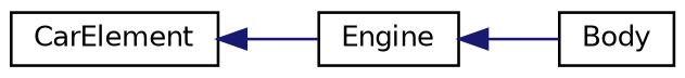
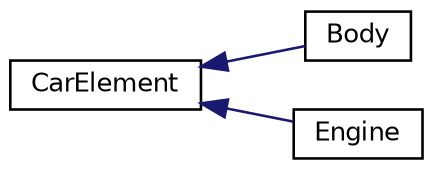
  digraph {
    rankdir=LR
    node [color=black fillcolor=white fontname=Helvetica fontsize=10 shape=record style=filled]
    edge [color=midnightblue dir=back fontname=Helvetica fontsize=10 labelfontname=Helvetica labelfontsize=10 style=solid]
    n1 [height=0.2 label=CarElement width=0.4]
    n2 [height=0.2 label=Body width=0.4]
    n3 [height=0.2 label=Engine width=0.4]
-   n3 -> n2
+   n1 -> n2
    n1 -> n3
  }
